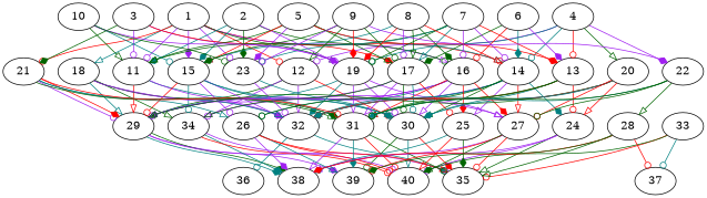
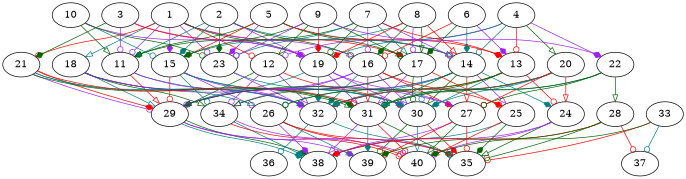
  digraph {
    node [alpha=0.04]
    edge [arrowhead=odot color=purple]
    1 [alpha=0.09 expect_size=13998080]
    11 [alpha=0.07 expect_size=17091584]
    12 [alpha=0.13 expect_size=37939200]
    14 [alpha=0.03 expect_size=39734272]
    15 [alpha=0.14 expect_size=6587392]
    16 [expect_size=43646976]
    18 [alpha=0.19 expect_size=7462912]
    19 [alpha=0.16 expect_size=16969728]
    21 [alpha=0.16 expect_size=7587840]
    23 [alpha=0.02 expect_size=9069568]
    29 [alpha=0.05 expect_size=39825408]
    30 [alpha=0.11 expect_size=29758464]
    32 [alpha=0.06 expect_size=29826048]
    34 [alpha=0.00 expect_size=10874880]
    24 [alpha=0.05 expect_size=16668672]
    26 [alpha=0.12 expect_size=11131904]
    31 [alpha=0.02 expect_size=39235584]
    25 [expect_size=24178688]
    27 [alpha=0.16 expect_size=19712000]
    35 [alpha=0.05 expect_size=23497728]
    38 [expect_size=50457600]
    39 [alpha=0.08 expect_size=7378944]
    40 [alpha=0.11 expect_size=19822592]
    36 [alpha=0.06 expect_size=32134144]
    33 [alpha=0.16 expect_size=7164928]
    37 [expect_size=13540352]
    2 [alpha=0.11 expect_size=10875904]
    3 [alpha=0.09 expect_size=44866560]
    17 [alpha=0.10 expect_size=45142016]
    4 [alpha=0.06 expect_size=34969600]
    13 [alpha=0.03 expect_size=17675264]
    20 [expect_size=51710976]
    22 [alpha=0.10 expect_size=24418304]
    28 [alpha=0.02 expect_size=42303488]
    5 [alpha=0.16 expect_size=39528448]
    6 [alpha=0.01 expect_size=29185024]
    7 [expect_size=40797184]
    8 [expect_size=11291648]
    9 [alpha=0.15 expect_size=46390272]
    10 [alpha=0.01 expect_size=10142720]
    1 -> 11
    1 -> 12 [color=red]
    1 -> 14 [color=red]
    1 -> 15 [arrowhead=diamond]
    1 -> 16 [arrowhead=onormal]
    1 -> 18 [arrowhead=onormal color=teal]
    1 -> 19 [arrowhead=onormal color=darkgreen]
    1 -> 21 [color=red]
    1 -> 23
    11 -> 29 [arrowhead=onormal color=red]
    11 -> 30 [color=teal]
    11 -> 32 [arrowhead=diamond]
    12 -> 29 [arrowhead=diamond color=darkgreen]
    12 -> 30 [arrowhead=diamond color=red]
    12 -> 32 [arrowhead=onormal]
    12 -> 34
    14 -> 29
    14 -> 30 [arrowhead=onormal color=darkgreen]
    14 -> 32 [arrowhead=onormal color=teal]
    14 -> 24 [arrowhead=diamond color=teal]
    14 -> 26 [color=teal]
    14 -> 31 [arrowhead=onormal color=darkgreen]
    14 -> 25 [arrowhead=onormal]
    14 -> 27 [arrowhead=onormal color=red]
    15 -> 29 [color=red]
    15 -> 30 [arrowhead=diamond color=teal]
    15 -> 32 [arrowhead=diamond]
    15 -> 34 [color=teal]
    15 -> 26
    15 -> 31 [arrowhead=diamond color=teal]
    16 -> 29 [arrowhead=onormal]
    16 -> 30 [arrowhead=onormal]
    16 -> 32 [arrowhead=diamond color=teal]
    16 -> 34 [arrowhead=onormal]
    16 -> 31 [arrowhead=onormal color=red]
    16 -> 25 [arrowhead=diamond color=red]
    16 -> 27 [arrowhead=diamond color=red]
    18 -> 29 [arrowhead=onormal color=teal]
    18 -> 32 [arrowhead=onormal]
    18 -> 34 [arrowhead=onormal color=darkgreen]
    18 -> 31 [arrowhead=diamond color=darkgreen]
    18 -> 27 [arrowhead=onormal]
    19 -> 29 [arrowhead=onormal color=teal]
    19 -> 30
    19 -> 32 [arrowhead=diamond color=teal]
    19 -> 31 [arrowhead=onormal]
    19 -> 27 [arrowhead=onormal]
    21 -> 29
    21 -> 29 [arrowhead=diamond color=red]
    21 -> 32 [arrowhead=onormal color=teal]
    21 -> 26 [arrowhead=onormal color=teal]
    21 -> 31 [arrowhead=onormal color=darkgreen]
    21 -> 31 [color=red]
    23 -> 30 [arrowhead=onormal color=teal]
    23 -> 32
    29 -> 35
    29 -> 38 [arrowhead=diamond color=teal]
    29 -> 38 [arrowhead=diamond color=darkgreen]
    29 -> 39 [arrowhead=diamond]
    30 -> 35 [arrowhead=diamond color=red]
    30 -> 39 [color=darkgreen]
    30 -> 40 [arrowhead=onormal color=teal]
    32 -> 35 [arrowhead=diamond color=teal]
    32 -> 36 [color=teal]
    34 -> 38 [arrowhead=diamond color=teal]
    34 -> 40 [color=red]
    34 -> 40
    24 -> 35 [arrowhead=onormal color=darkgreen]
    24 -> 38 [arrowhead=onormal]
    24 -> 40
    26 -> 35 [arrowhead=onormal color=red]
    26 -> 38 [arrowhead=diamond]
    26 -> 39 [arrowhead=onormal color=teal]
    26 -> 40 [color=red]
    31 -> 35 [color=darkgreen]
    31 -> 38 [arrowhead=onormal]
    31 -> 39 [arrowhead=diamond color=teal]
    31 -> 40 [color=red]
    25 -> 35 [arrowhead=diamond color=darkgreen]
    25 -> 38 [arrowhead=diamond color=teal]
    25 -> 40 [arrowhead=onormal color=red]
    27 -> 35 [color=red]
    27 -> 38 [arrowhead=onormal]
    27 -> 39 [color=red]
    27 -> 40 [arrowhead=onormal color=darkgreen]
    33 -> 35 [color=red]
    33 -> 40 [arrowhead=diamond color=darkgreen]
    33 -> 37 [color=teal]
    2 -> 11 [arrowhead=diamond color=teal]
+   2 -> 14 [arrowhead=onormal color=teal]
    2 -> 15 [arrowhead=diamond color=teal]
    2 -> 16 [color=darkgreen]
    2 -> 19 [arrowhead=onormal]
    2 -> 23 [arrowhead=diamond color=darkgreen]
    3 -> 11
    3 -> 19
    3 -> 21 [arrowhead=diamond color=darkgreen]
    3 -> 17 [arrowhead=diamond color=red]
    17 -> 29 [arrowhead=onormal]
    17 -> 30 [color=darkgreen]
    17 -> 30 [color=teal]
    17 -> 34 [arrowhead=onormal color=darkgreen]
    17 -> 31 [arrowhead=onormal]
    17 -> 25 [color=red]
    4 -> 12
    4 -> 14 [color=teal]
    4 -> 19 [color=teal]
    4 -> 13 [color=red]
    4 -> 20 [arrowhead=onormal color=darkgreen]
    4 -> 22 [arrowhead=diamond]
    13 -> 30 [arrowhead=diamond color=teal]
    13 -> 32 [arrowhead=diamond color=red]
    13 -> 24 [color=red]
    13 -> 26 [color=darkgreen]
    13 -> 31 [color=darkgreen]
    20 -> 29 [arrowhead=onormal color=darkgreen]
    20 -> 30 [arrowhead=onormal color=teal]
    20 -> 32 [arrowhead=diamond color=red]
    20 -> 24 [arrowhead=onormal color=red]
    20 -> 31 [arrowhead=diamond color=teal]
    20 -> 27 [color=red]
    22 -> 32 [arrowhead=diamond color=teal]
    22 -> 31 [color=darkgreen]
    22 -> 27 [color=darkgreen]
    22 -> 28 [arrowhead=onormal color=darkgreen]
-   28 -> 35 [arrowhead=onormal color=darkgreen]
+   28 -> 35 [color=darkgreen]
    28 -> 38 [arrowhead=diamond color=red]
    28 -> 39 [arrowhead=diamond color=darkgreen]
    28 -> 37 [color=red]
    5 -> 11 [arrowhead=onormal color=darkgreen]
    5 -> 14 [arrowhead=onormal color=teal]
    5 -> 15 [arrowhead=onormal color=red]
    5 -> 23 [arrowhead=diamond]
    5 -> 17 [arrowhead=onormal color=darkgreen]
    5 -> 13 [arrowhead=diamond color=red]
    6 -> 14 [arrowhead=diamond color=teal]
    6 -> 16 [color=red]
    6 -> 17 [arrowhead=diamond color=darkgreen]
    6 -> 13 [arrowhead=diamond]
    7 -> 11 [arrowhead=onormal color=darkgreen]
    7 -> 14
    7 -> 16
    7 -> 19 [color=darkgreen]
    7 -> 23 [color=teal]
    7 -> 17 [arrowhead=onormal color=teal]
    7 -> 13 [arrowhead=diamond color=red]
    8 -> 14 [arrowhead=onormal color=red]
    8 -> 15 [arrowhead=onormal color=teal]
    8 -> 16 [arrowhead=diamond color=darkgreen]
    8 -> 19 [arrowhead=diamond color=red]
    8 -> 17
    8 -> 17 [arrowhead=onormal color=darkgreen]
    9 -> 12 [arrowhead=onormal color=darkgreen]
    9 -> 15 [arrowhead=diamond color=darkgreen]
    9 -> 19 [arrowhead=diamond color=red]
    9 -> 23
    9 -> 17 [color=darkgreen]
    9 -> 22 [arrowhead=diamond]
    10 -> 11 [arrowhead=onormal color=darkgreen]
    10 -> 15 [color=teal]
    10 -> 19 [arrowhead=diamond]
    10 -> 23 [color=darkgreen]
  }
